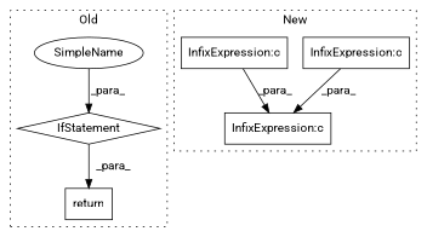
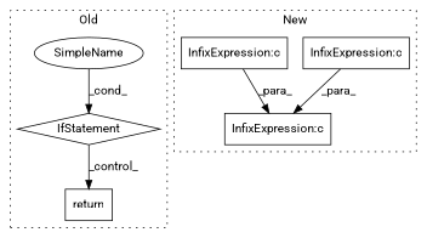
  digraph {
    fontname=Roboto
    node [a=27 fontname=Roboto l=4 shape=box]
    edge [fontname=Roboto]
    n1 [a=41 l=7 label=return s=2832]
    n2 [a=25 l="4,2" label=IfStatement s="2781,2791" shape=diamond]
    n3 [a=42 l=6 label=SimpleName s=2785 shape=ellipse]
    n4 [label="InfixExpression:c" s=2988]
    n5 [label="InfixExpression:c" s=3016]
    n6 [label="InfixExpression:c" s=3028]
    subgraph cluster_1 {
      label=Old
      style=dotted
      n1
      n2
      n3
    }
    subgraph cluster_2 {
      label=New
      style=dotted
      n4
      n5
      n6
    }
-   n2 -> n1 [label=_para_]
-   n3 -> n2 [label=_para_]
+   n2 -> n1 [label=_control_]
+   n3 -> n2 [label=_cond_]
    n4 -> n5 [label=_para_]
    n6 -> n5 [label=_para_]
  }
